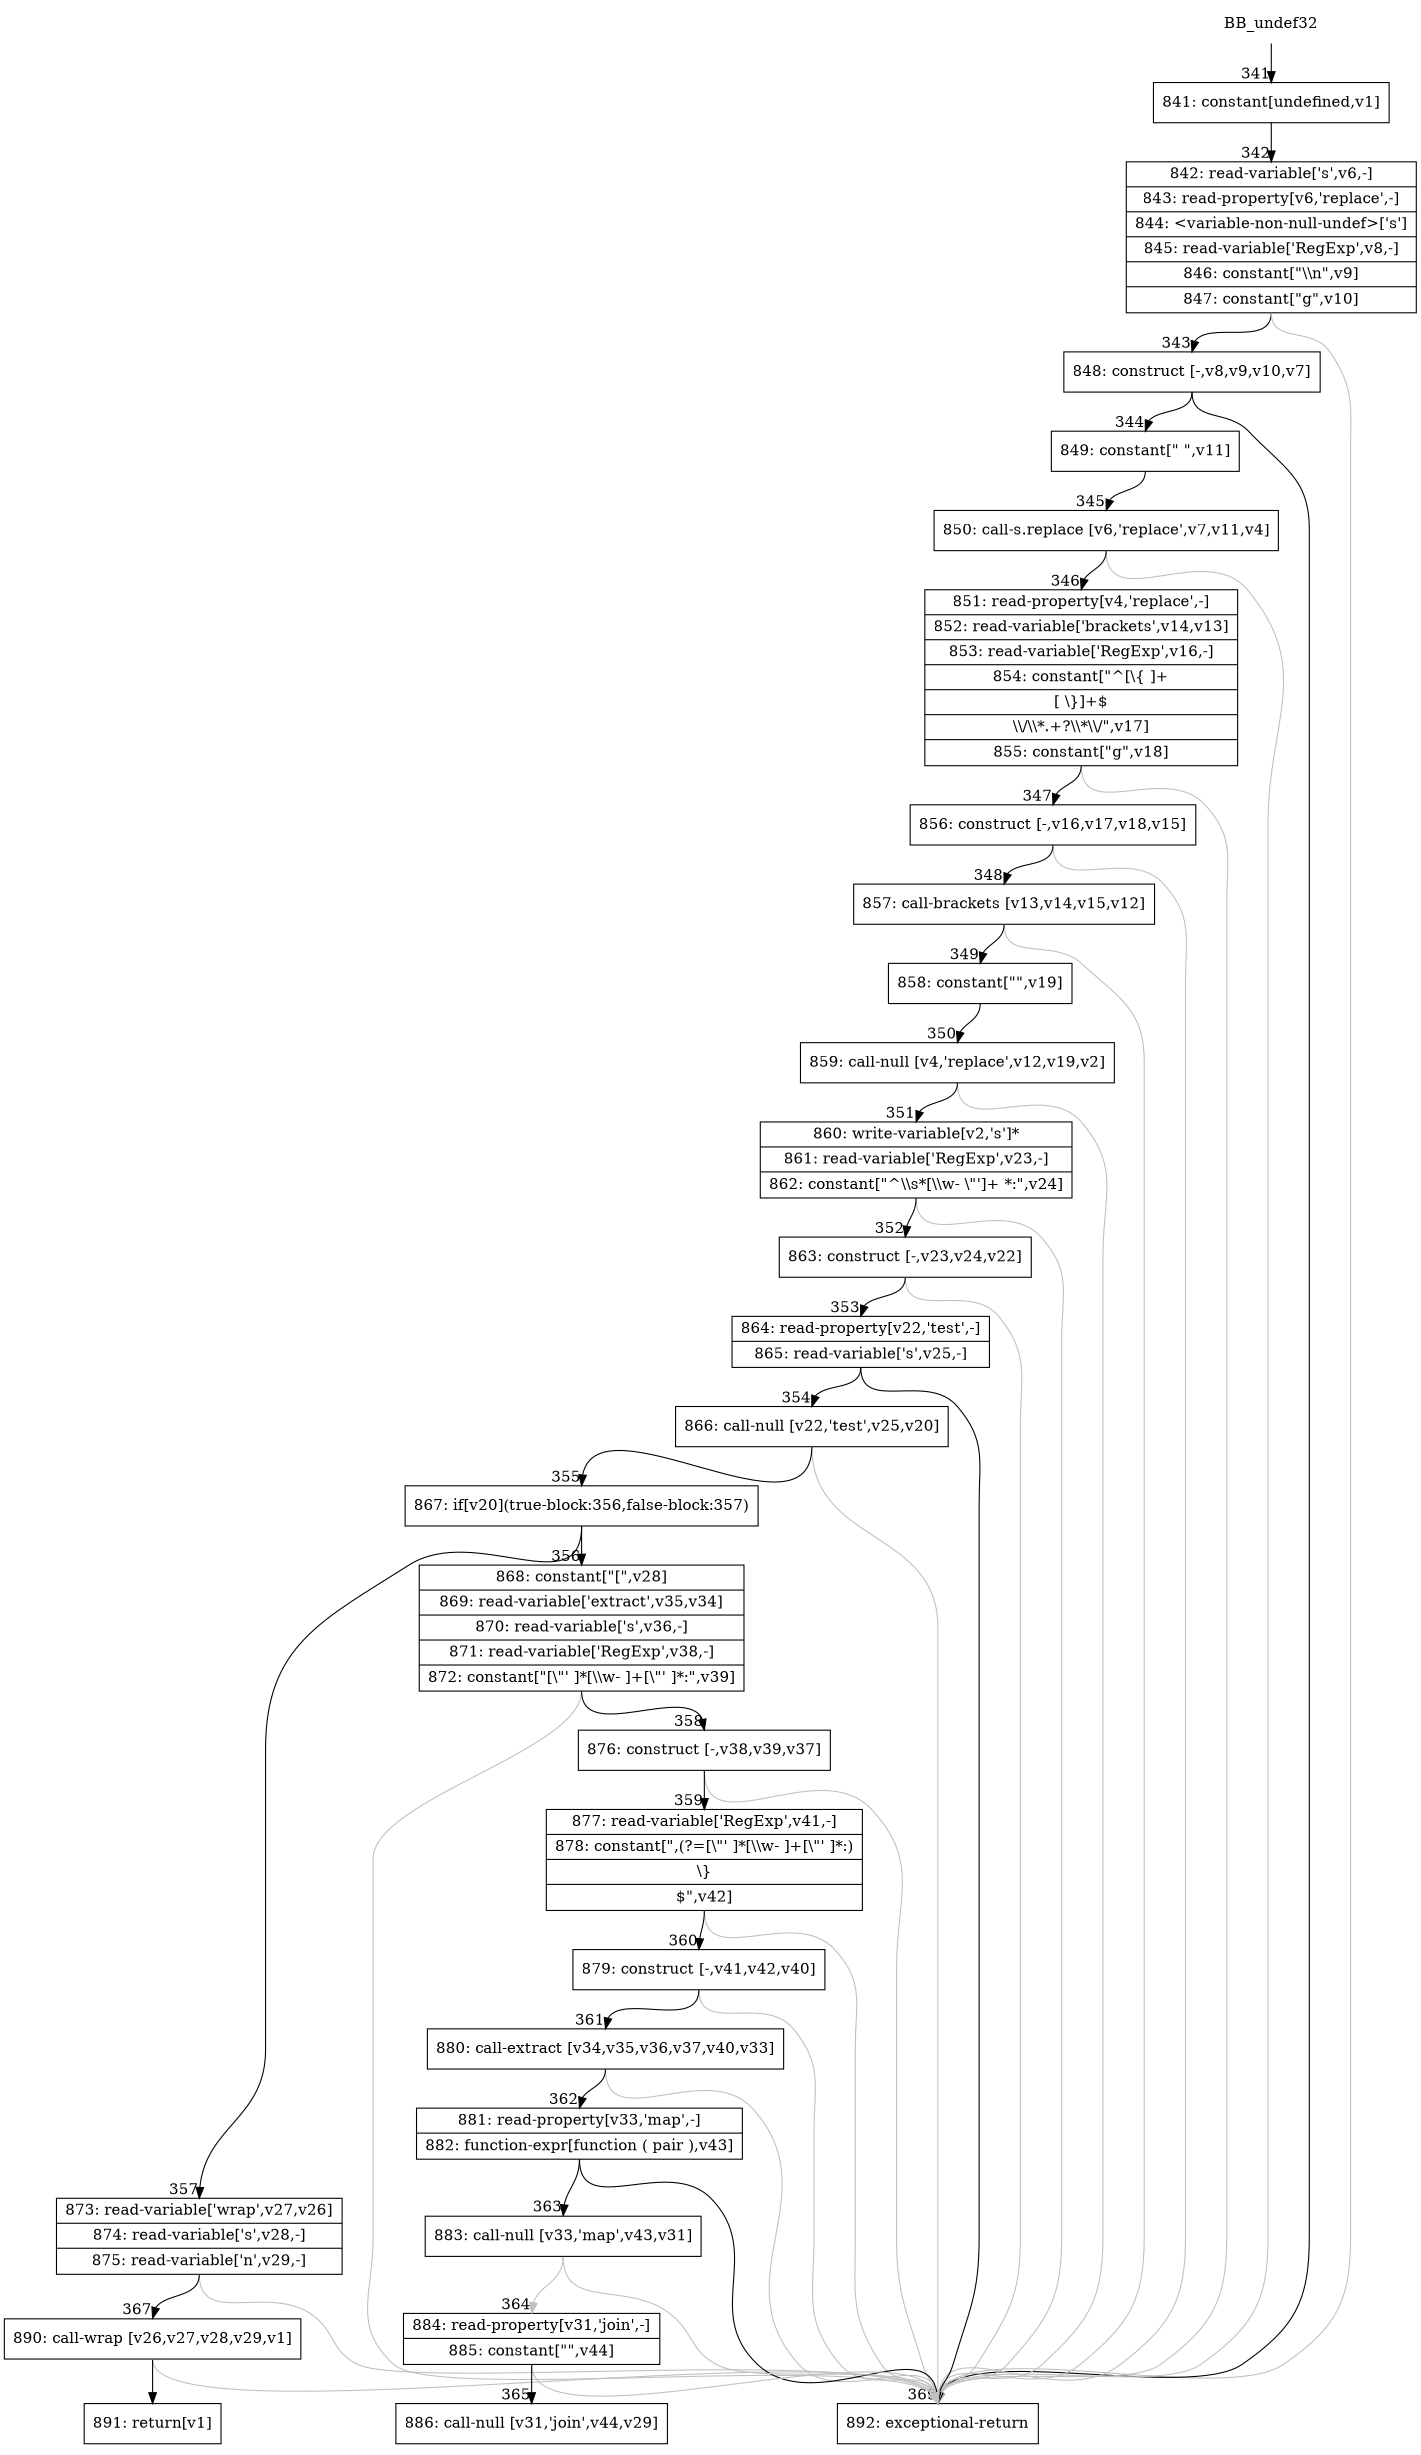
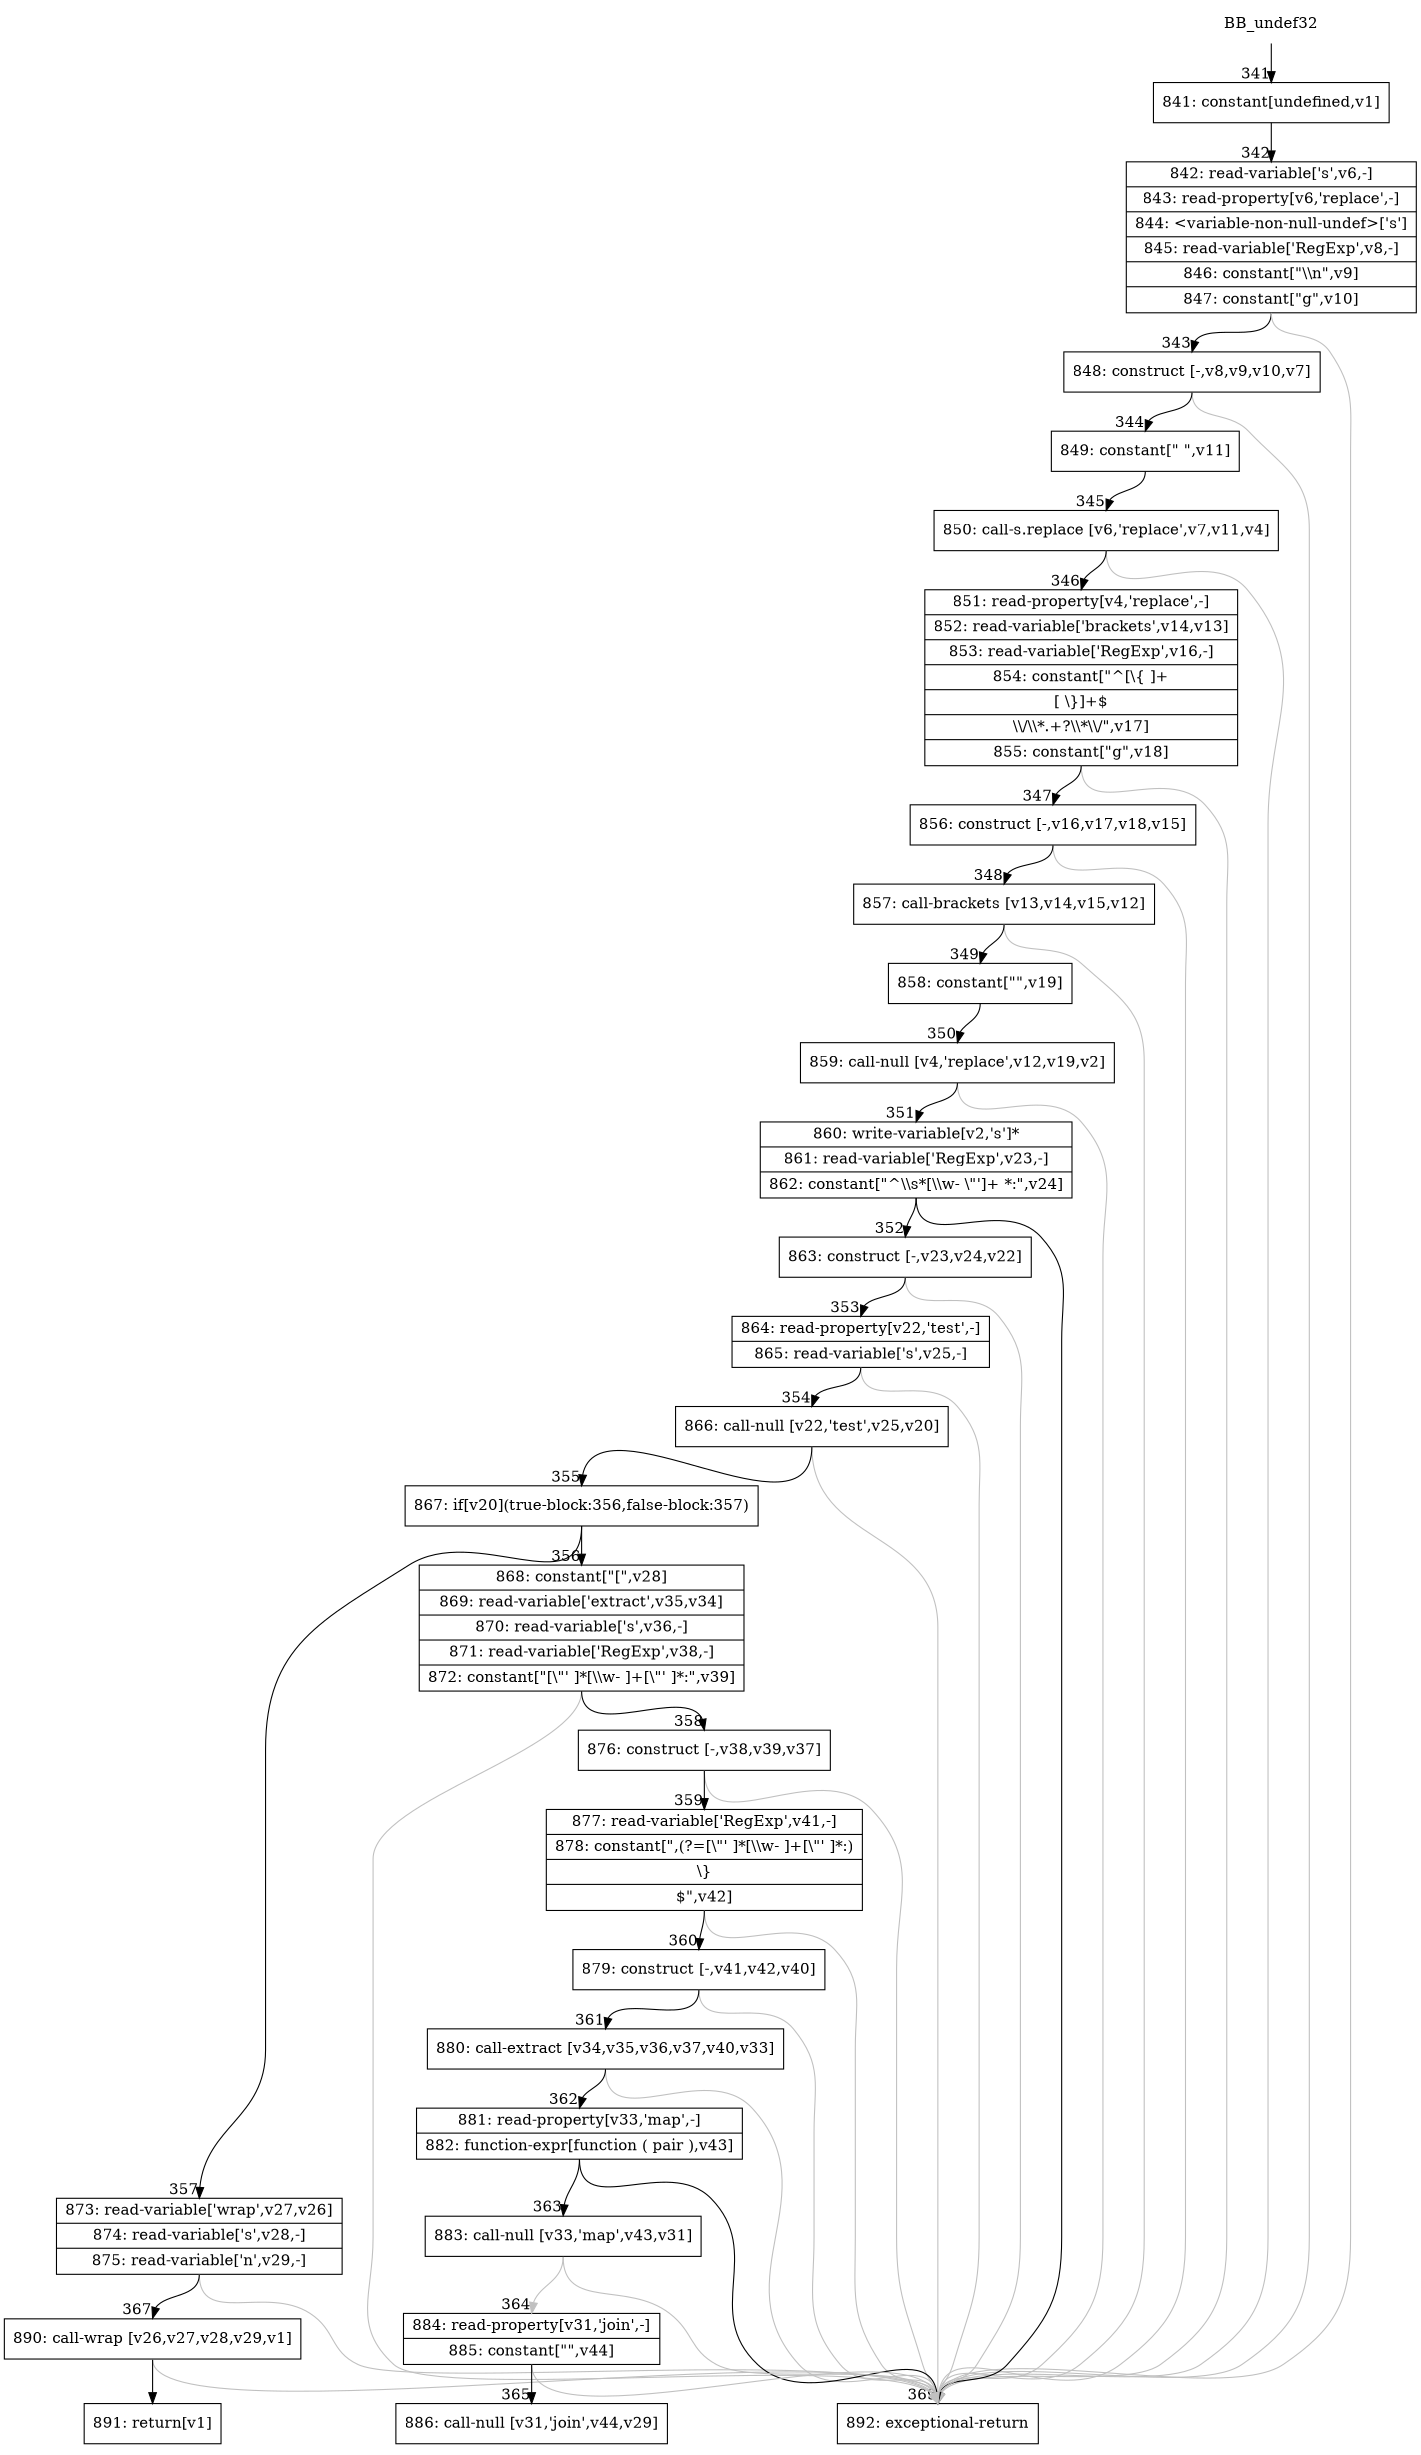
  digraph {
    rankdir=TD
    node [shape=record]
    edge [headport=n tailport=s]
    n1 [label=BB_undef32 shape=none]
    n2 [label="{841: constant[undefined,v1]}"]
    n3 [label="{842: read-variable['s',v6,-]|843: read-property[v6,'replace',-]|844: \<variable-non-null-undef\>['s']|845: read-variable['RegExp',v8,-]|846: constant[\"\\\\n\",v9]|847: constant[\"g\",v10]}"]
    n4 [label="{848: construct [-,v8,v9,v10,v7]}"]
    n5 [label="{892: exceptional-return}"]
    n6 [label="{849: constant[\" \",v11]}"]
    n7 [label="{850: call-s.replace [v6,'replace',v7,v11,v4]}"]
    n8 [label="{851: read-property[v4,'replace',-]|852: read-variable['brackets',v14,v13]|853: read-variable['RegExp',v16,-]|854: constant[\"^[\\\{ ]+|[ \\\}]+$|\\\\/\\\\*.+?\\\\*\\\\/\",v17]|855: constant[\"g\",v18]}"]
    n9 [label="{856: construct [-,v16,v17,v18,v15]}"]
    n10 [label="{857: call-brackets [v13,v14,v15,v12]}"]
    n11 [label="{858: constant[\"\",v19]}"]
    n12 [label="{859: call-null [v4,'replace',v12,v19,v2]}"]
    n13 [label="{860: write-variable[v2,'s']*|861: read-variable['RegExp',v23,-]|862: constant[\"^\\\\s*[\\\\w- \\\"']+ *:\",v24]}"]
    n14 [label="{863: construct [-,v23,v24,v22]}"]
    n15 [label="{864: read-property[v22,'test',-]|865: read-variable['s',v25,-]}"]
    n16 [label="{866: call-null [v22,'test',v25,v20]}"]
    n17 [label="{867: if[v20](true-block:356,false-block:357)}"]
    n18 [label="{868: constant[\"[\",v28]|869: read-variable['extract',v35,v34]|870: read-variable['s',v36,-]|871: read-variable['RegExp',v38,-]|872: constant[\"[\\\"' ]*[\\\\w- ]+[\\\"' ]*:\",v39]}"]
    n19 [label="{873: read-variable['wrap',v27,v26]|874: read-variable['s',v28,-]|875: read-variable['n',v29,-]}"]
    n20 [label="{876: construct [-,v38,v39,v37]}"]
    n21 [label="{890: call-wrap [v26,v27,v28,v29,v1]}"]
    n22 [label="{877: read-variable['RegExp',v41,-]|878: constant[\",(?=[\\\"' ]*[\\\\w- ]+[\\\"' ]*:)|\\\}|$\",v42]}"]
    n23 [label="{891: return[v1]}"]
    n24 [label="{879: construct [-,v41,v42,v40]}"]
    n25 [label="{880: call-extract [v34,v35,v36,v37,v40,v33]}"]
    n26 [label="{881: read-property[v33,'map',-]|882: function-expr[function ( pair ),v43]}"]
    n27 [label="{883: call-null [v33,'map',v43,v31]}"]
    n28 [label="{884: read-property[v31,'join',-]|885: constant[\"\",v44]}"]
    n29 [label="{886: call-null [v31,'join',v44,v29]}"]
    n1 -> n2 [headlabel="    341"]
    n2 -> n3 [headlabel="      342"]
    n3 -> n4 [headlabel="      343"]
    n3 -> n5 [color=gray headlabel="      369"]
-   n4 -> n5 [color=black]
+   n4 -> n5 [color=gray]
    n4 -> n6 [headlabel="      344"]
    n6 -> n7 [headlabel="      345"]
    n7 -> n5 [color=gray]
    n7 -> n8 [headlabel="      346"]
    n8 -> n5 [color=gray]
    n8 -> n9 [headlabel="      347"]
    n9 -> n5 [color=gray]
    n9 -> n10 [headlabel="      348"]
    n10 -> n5 [color=gray]
    n10 -> n11 [headlabel="      349"]
    n11 -> n12 [headlabel="      350"]
    n12 -> n5 [color=gray]
    n12 -> n13 [headlabel="      351"]
-   n13 -> n5 [color=gray]
+   n13 -> n5 [color=black]
    n13 -> n14 [headlabel="      352"]
    n14 -> n5 [color=gray]
    n14 -> n15 [headlabel="      353"]
-   n15 -> n5 [color=black]
+   n15 -> n5 [color=gray]
    n15 -> n16 [headlabel="      354"]
    n16 -> n5 [color=gray]
    n16 -> n17 [headlabel="      355"]
    n17 -> n18 [headlabel="      356"]
    n17 -> n19 [headlabel="      357"]
    n18 -> n5 [color=gray]
    n18 -> n20 [headlabel="      358"]
    n19 -> n5 [color=gray]
    n19 -> n21 [headlabel="      367"]
    n20 -> n5 [color=gray]
    n20 -> n22 [headlabel="      359"]
    n21 -> n5 [color=gray]
    n21 -> n23
    n22 -> n5 [color=gray]
    n22 -> n24 [headlabel="      360"]
    n24 -> n5 [color=gray]
    n24 -> n25 [headlabel="      361"]
    n25 -> n5 [color=gray]
    n25 -> n26 [headlabel="      362"]
    n26 -> n5 [color=black]
    n26 -> n27 [headlabel="      363"]
    n27 -> n5 [color=gray]
    n27 -> n28 [color=gray headlabel="      364"]
    n28 -> n5 [color=gray]
    n28 -> n29 [headlabel="      365"]
  }
